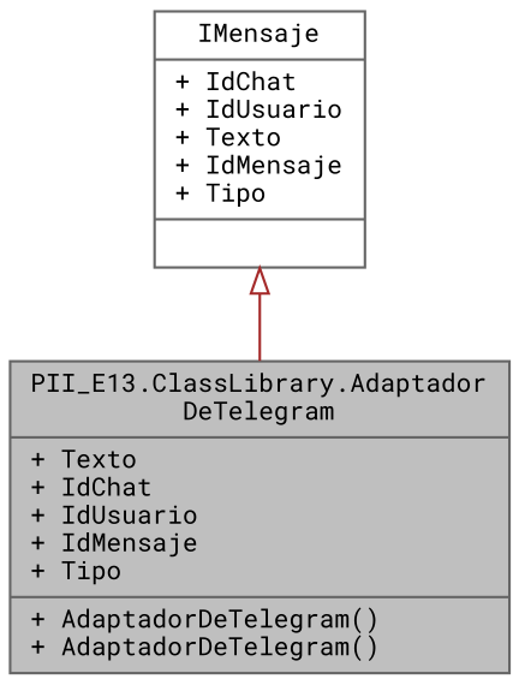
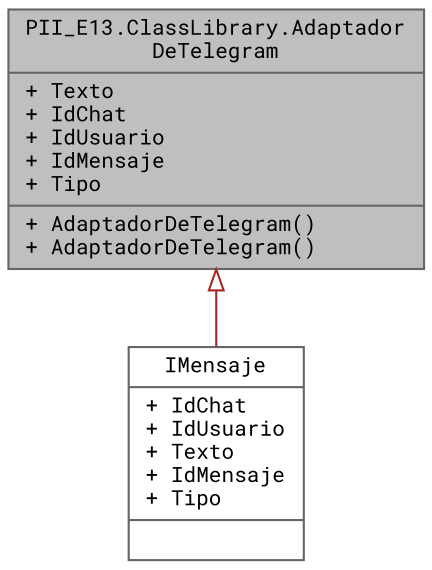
  digraph {
    fontname="Roboto Mono"
    node [color=gray40 fontname="Roboto Mono" fontsize=10 shape=record style=filled]
    n1 [fillcolor=grey75 fontcolor=black height=0.2 label="{PII_E13.ClassLibrary.Adaptador\lDeTelegram\n|+ Texto\l+ IdChat\l+ IdUsuario\l+ IdMensaje\l+ Tipo\l|+ AdaptadorDeTelegram()\l+ AdaptadorDeTelegram()\l}" width=0.4]
    n2 [fillcolor=white height=0.2 label="{IMensaje\n|+ IdChat\l+ IdUsuario\l+ Texto\l+ IdMensaje\l+ Tipo\l|}" width=0.4]
-   n2 -> n1 [arrowtail=onormal color=brown dir=back fontname="Roboto Mono" fontsize=10 labelfontname=Helvetica labelfontsize=10 style=solid]
+   n1 -> n2 [arrowtail=onormal color=brown dir=back fontname="Roboto Mono" fontsize=10 labelfontname=Helvetica labelfontsize=10 style=solid]
  }
